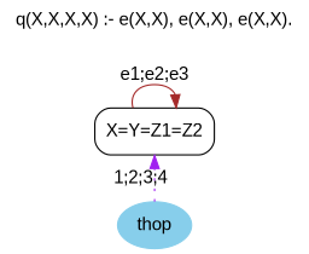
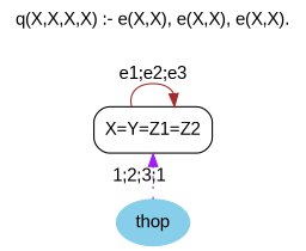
  digraph {
    label="q(X,X,X,X) :- e(X,X), e(X,X), e(X,X)."
    labelloc=t
    rankdir=LR
    fontname="Liberation Sans"
    node [fontname="Liberation Sans"]
    edge [fontname="Liberation Sans"]
    n1 [height=0.5 label="X=Y=Z1=Z2" shape=box style=rounded width=1.2778]
    thop [color=skyblue fillcolor=skyblue height=0.5 shape=oval style="filled,rounded" width=0.79437]
    n1 -> n1 [color=brown label="e1;e2;e3"]
-   thop -> n1 [color=purple constraint=false label="1;2;3;4" style=dotted]
+   thop -> n1 [color=purple constraint=false label="1;2;3;1" style=dotted]
  }
